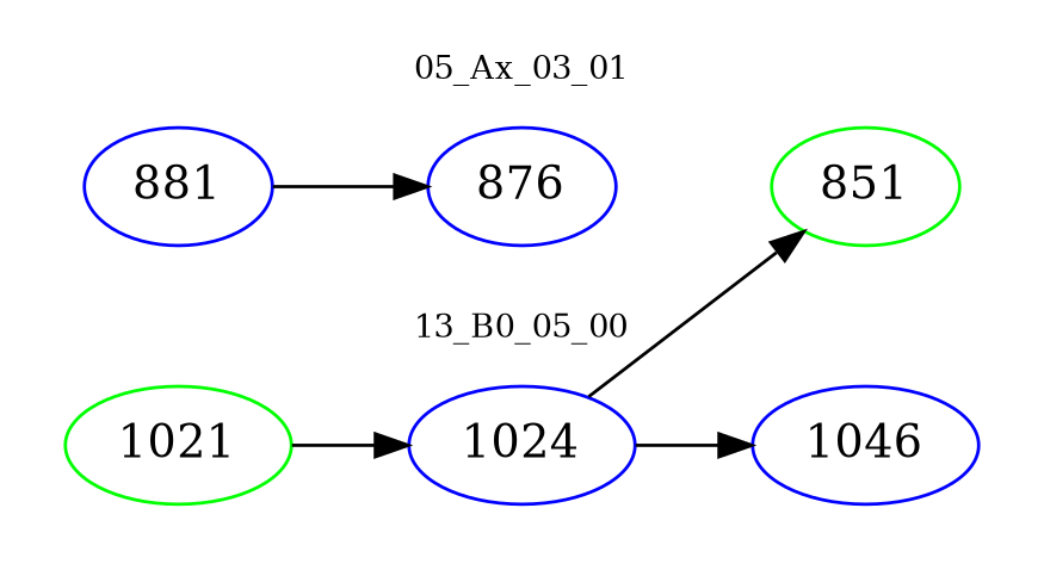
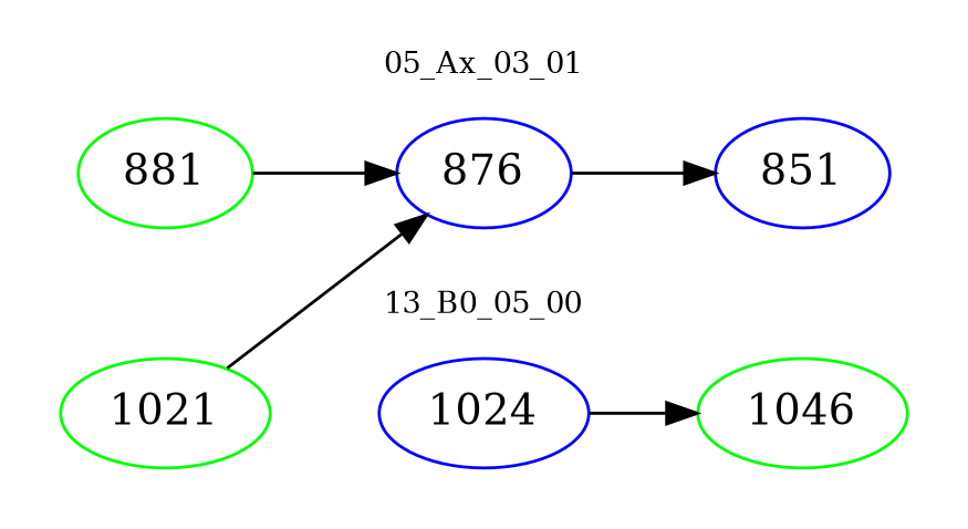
  digraph {
    rankdir=LR
    node [color=blue]
    edge [color=black]
-   n1 [label=881]
+   n1 [color=green label=881]
    n2 [label=876]
-   n3 [color=green label=851]
+   n3 [label=851]
    n4 [color=green label=1021]
    n5 [label=1024]
-   n6 [label=1046]
+   n6 [color=green label=1046]
    subgraph cluster_1 {
      color=white
      fontsize=10
      label="05_Ax_03_01"
      n1
      n2
      n3
    }
    subgraph cluster_2 {
      color=white
      fontsize=10
      label="13_B0_05_00"
      n4
      n5
      n6
    }
    n1 -> n2
-   n5 -> n3
-   n4 -> n5
+   n2 -> n3
+   n4 -> n2
    n5 -> n6
  }
